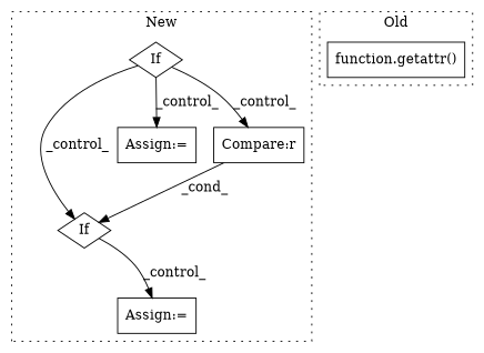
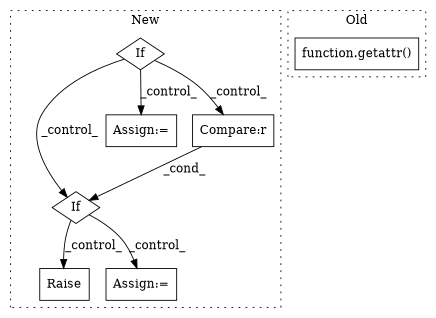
  digraph {
    node [a=96 l=3 shape=box]
+   n1 [a=91 l=6 label=Raise s=1568]
    n2 [label=If s=1490 shape=diamond]
    n3 [a=68 label="Assign:=" s=1738]
    n4 [label=If s=1372 shape=diamond]
    n5 [a=68 label="Assign:=" s=1864]
    n6 [a=40 l=57 label="Compare:r" s=1493]
    n7 [a=75 l="8,1" label="function.getattr()" s="1479,1512"]
    subgraph cluster_1 {
      label=New
      style=dotted
+     n1
      n2
      n3
      n4
      n5
      n6
    }
    subgraph cluster_2 {
      label=Old
      style=dotted
      n7
    }
+   n2 -> n1 [label=_control_]
    n2 -> n3 [label=_control_]
    n4 -> n2 [label=_control_]
    n4 -> n5 [label=_control_]
    n4 -> n6 [label=_control_]
    n6 -> n2 [label=_cond_]
  }
